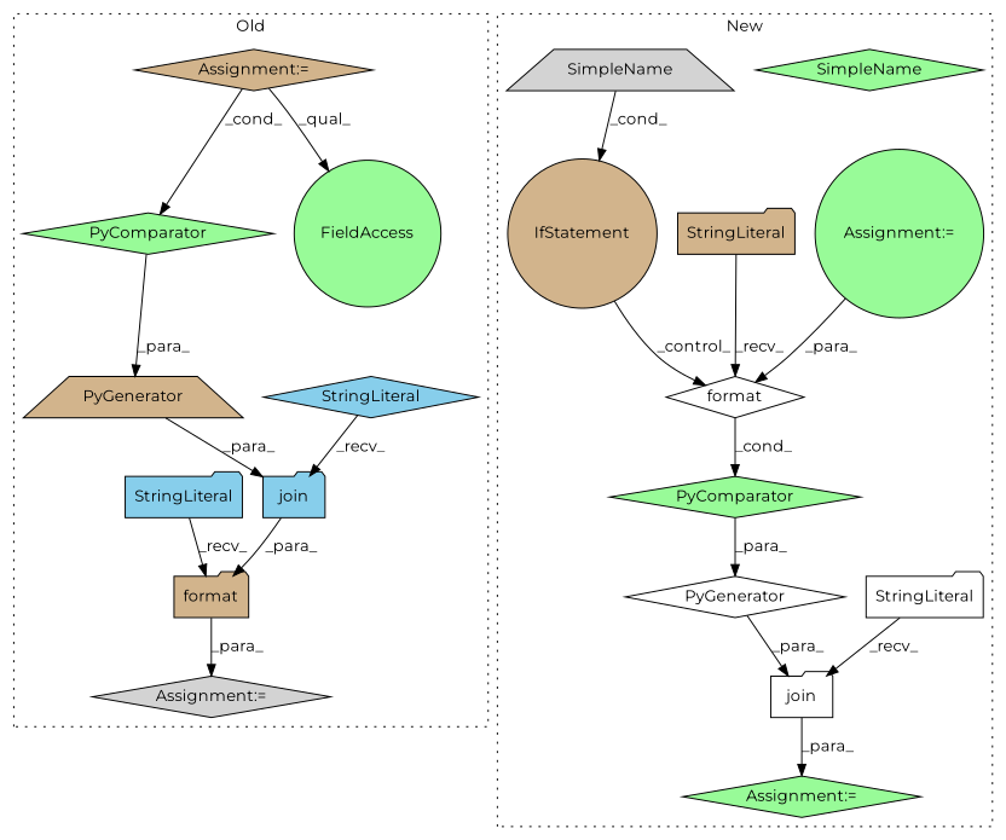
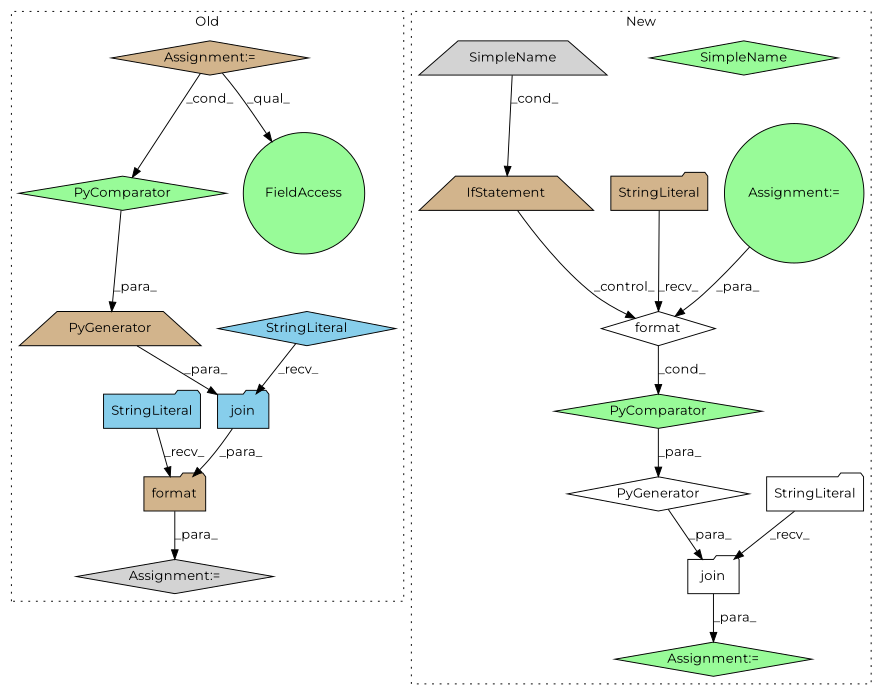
  digraph {
    fontname=Montserrat
    node [a=32 l=31 s=4596 shape=diamond style=filled fillcolor=palegreen fontname=Montserrat]
    edge [fontname=Montserrat]
    n1 [l="14,-3" label=join s="4452,4584" shape=folder fillcolor=skyblue]
    n2 [a=45 l=6 label=StringLiteral s=4445 fillcolor=skyblue]
    n3 [a=7 l=21 label="Assignment:=" s=4557 fillcolor=tan]
    n4 [a=7 l=1 label="Assignment:=" s=4338 fillcolor=lightgrey]
    n5 [a=113 l=21 label=PyComparator s=4557]
    n6 [a=22 l=25 label=FieldAccess s=4473 shape=circle]
    n7 [a=107 l=118 label=PyGenerator s=4466 shape=trapezium fillcolor=tan]
    n8 [l="7,1" label=format s="4408,4581" shape=folder fillcolor=tan]
    n9 [a=45 l=68 label=StringLiteral s=4339 shape=folder fillcolor=skyblue]
    n10 [a=107 l=125 label=PyGenerator s=4508 fillcolor=white]
    n11 [a=7 label="Assignment:=" shape=circle]
    n12 [a=113 label=PyComparator]
    n13 [l="14,-3" label=join s="4494,4633" shape=folder fillcolor=white]
    n14 [a=45 l=6 label=StringLiteral s=4487 shape=folder fillcolor=white]
    n15 [a=7 l=1 label="Assignment:=" s=4486]
    n16 [l="7,1" label=format s="4517,4527" fillcolor=white]
    n17 [a=45 l=8 label=StringLiteral s=4508 shape=folder fillcolor=tan]
-   n18 [a=25 label=IfStatement shape=circle fillcolor=tan]
+   n18 [a=25 label=IfStatement shape=trapezium fillcolor=tan]
    n19 [a=42 l=5 label=SimpleName s=4622]
    n20 [a=42 l=5 label=SimpleName s=4622 shape=trapezium fillcolor=lightgrey]
    subgraph cluster_1 {
      label=Old
      style=dotted
      n1
      n2
      n3
      n4
      n5
      n6
      n7
      n8
      n9
    }
    subgraph cluster_2 {
      label=New
      style=dotted
      n10
      n11
      n12
      n13
      n14
      n15
      n16
      n17
      n18
      n19
      n20
    }
    n1 -> n8 [label=_para_]
    n2 -> n1 [label=_recv_]
    n3 -> n5 [label=_cond_]
    n3 -> n6 [label=_qual_]
    n5 -> n7 [label=_para_]
    n7 -> n1 [label=_para_]
    n8 -> n4 [label=_para_]
    n9 -> n8 [label=_recv_]
    n10 -> n13 [label=_para_]
    n11 -> n16 [label=_para_]
    n12 -> n10 [label=_para_]
    n13 -> n15 [label=_para_]
    n14 -> n13 [label=_recv_]
    n16 -> n12 [label=_cond_]
    n17 -> n16 [label=_recv_]
    n18 -> n16 [label=_control_]
    n20 -> n18 [label=_cond_]
  }
